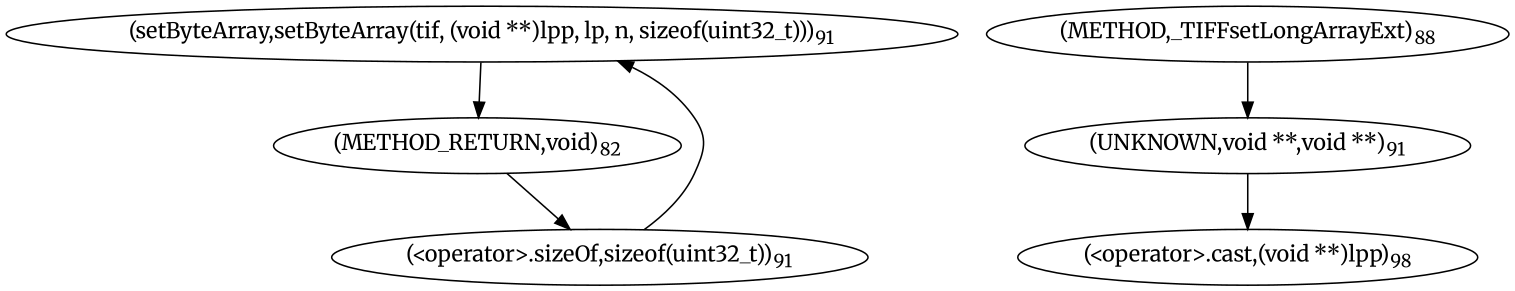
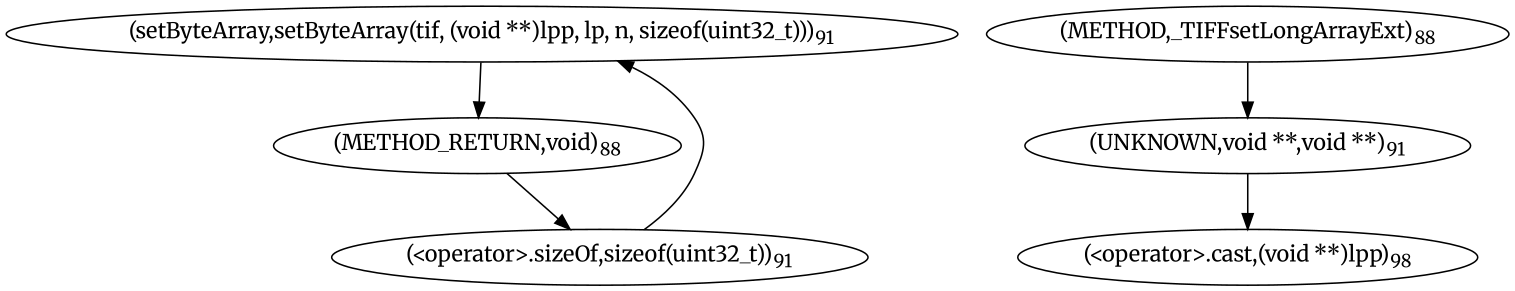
  digraph {
    fontname=Merriweather
    node [fontname=Merriweather]
    edge [fontname=Merriweather]
    n1 [label=<(setByteArray,setByteArray(tif, (void **)lpp, lp, n, sizeof(uint32_t)))<SUB>91</SUB>>]
-   n2 [label=<(METHOD_RETURN,void)<SUB>82</SUB>>]
+   n2 [label=<(METHOD_RETURN,void)<SUB>88</SUB>>]
    n3 [label=<(&lt;operator&gt;.sizeOf,sizeof(uint32_t))<SUB>91</SUB>>]
    n4 [label=<(&lt;operator&gt;.cast,(void **)lpp)<SUB>98</SUB>>]
    n5 [label=<(UNKNOWN,void **,void **)<SUB>91</SUB>>]
    n6 [label=<(METHOD,_TIFFsetLongArrayExt)<SUB>88</SUB>>]
    n1 -> n2
    n2 -> n3
    n3 -> n1
    n5 -> n4
    n6 -> n5
  }
